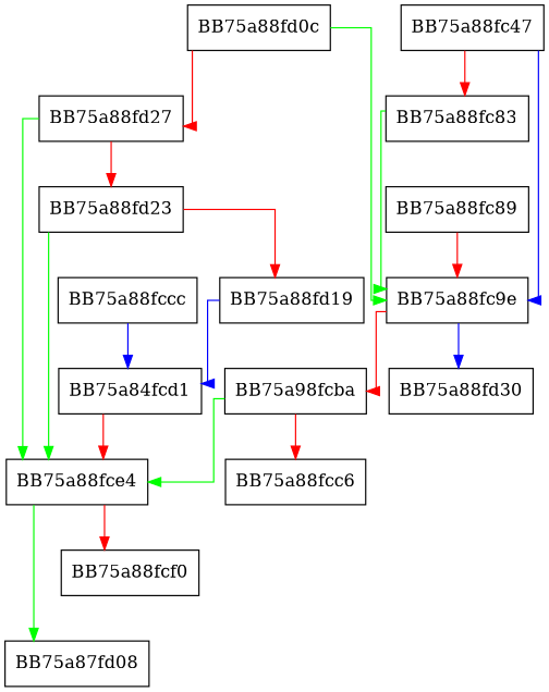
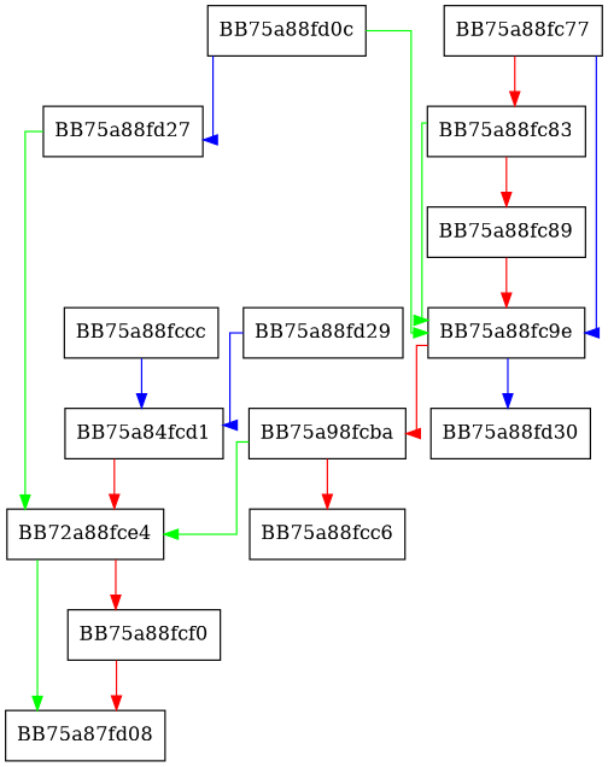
  digraph {
    splines=ortho
    node [shape=box]
    edge [color=red]
    BB75a88fd0c
    BB75a88fc9e
    n3 [label=BB75a88fd27]
-   BB75a88fc77 [label=BB75a88fc47]
+   BB75a88fc77
    BB75a88fc83
    BB75a88fd30
    n7 [label=BB75a98fcba]
-   BB75a88fce4
-   BB75a88fd23
+   BB75a88fce4 [label=BB72a88fce4]
    BB75a88fc89
    BB75a88fcc6
    n12 [label=BB75a87fd08]
    BB75a88fcf0
    n14 [label=BB75a84fcd1]
    BB75a88fccc
-   BB75a88fd29 [label=BB75a88fd19]
+   BB75a88fd29
    BB75a88fd0c -> BB75a88fc9e [color=green]
-   BB75a88fd0c -> n3
+   BB75a88fd0c -> n3 [color=blue]
    BB75a88fc9e -> BB75a88fd30 [color=blue]
    BB75a88fc9e -> n7
    n3 -> BB75a88fce4 [color=green]
-   n3 -> BB75a88fd23
    BB75a88fc77 -> BB75a88fc9e [color=blue]
    BB75a88fc77 -> BB75a88fc83
    BB75a88fc83 -> BB75a88fc9e [color=green]
+   BB75a88fc83 -> BB75a88fc89
    n7 -> BB75a88fce4 [color=green]
    n7 -> BB75a88fcc6
    BB75a88fce4 -> n12 [color=green]
    BB75a88fce4 -> BB75a88fcf0
-   BB75a88fd23 -> BB75a88fce4 [color=green]
-   BB75a88fd23 -> BB75a88fd29
    BB75a88fc89 -> BB75a88fc9e
+   BB75a88fcf0 -> n12
    n14 -> BB75a88fce4
    BB75a88fccc -> n14 [color=blue]
    BB75a88fd29 -> n14 [color=blue]
  }
